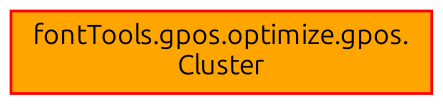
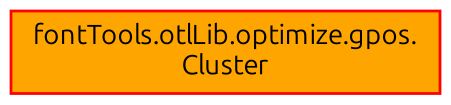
  digraph {
    rankdir=LR
    fontname=Ubuntu
-   n1 [color=red fillcolor=orange fontname=Ubuntu fontsize=10 height=0.2 label="fontTools.gpos.optimize.gpos.\lCluster" shape=box style=filled width=0.4]
+   n1 [color=red fillcolor=orange fontname=Ubuntu fontsize=10 height=0.2 label="fontTools.otlLib.optimize.gpos.\lCluster" shape=box style=filled width=0.4]
  }
